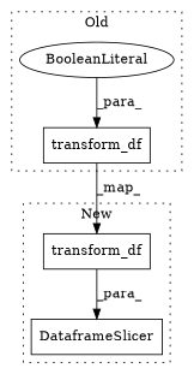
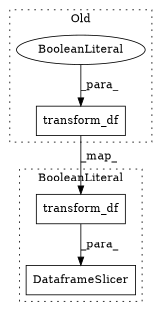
  digraph {
    node [a=32 l="13,1" shape=box]
    n1 [label=transform_df s="94603,94623"]
    n2 [a=9 l=4 label=BooleanLiteral s=94619 shape=ellipse]
    n3 [label=transform_df s="94745,94760"]
    n4 [l="16,1" label=DataframeSlicer s="94713,94761"]
    subgraph cluster_1 {
      label=Old
      style=dotted
      n1
      n2
    }
    subgraph cluster_2 {
-     label=New
+     label=BooleanLiteral
      style=dotted
      n3
      n4
    }
    n1 -> n3 [label=_map_]
    n2 -> n1 [label=_para_]
    n3 -> n4 [label=_para_]
  }
